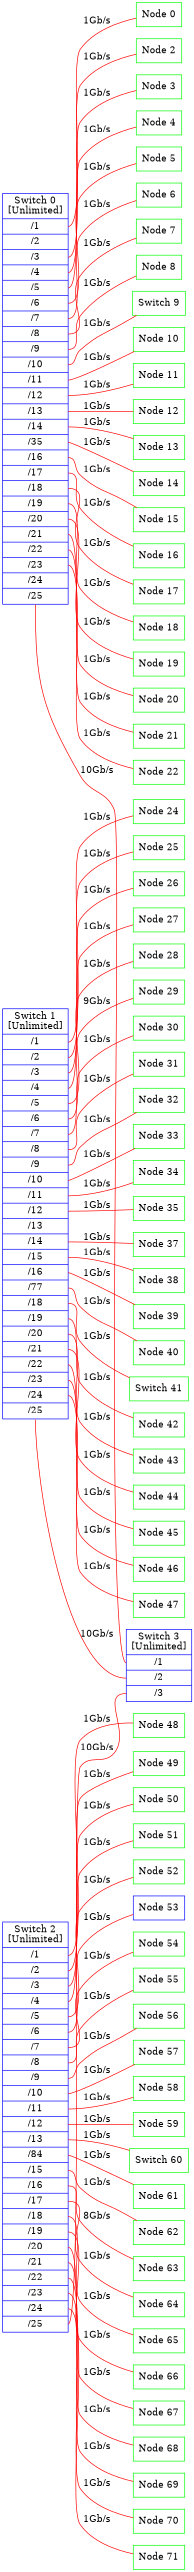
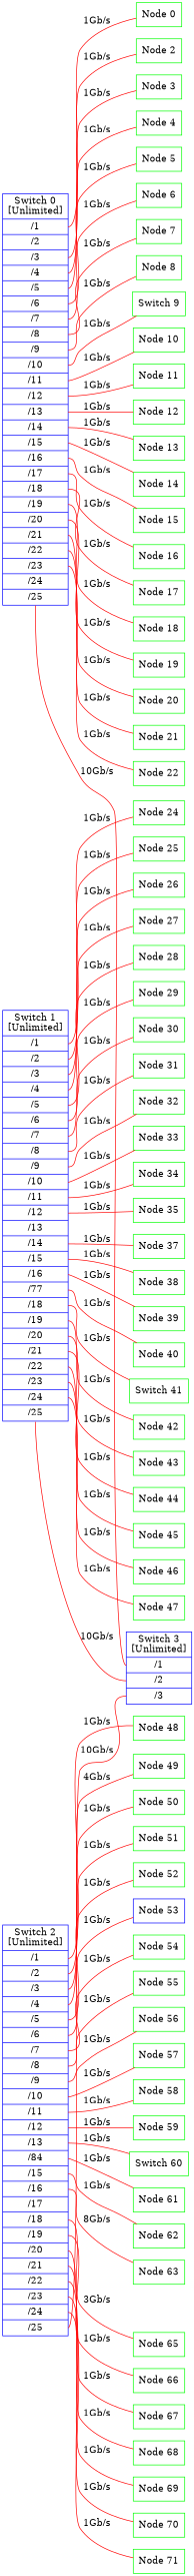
  digraph {
    rankdir=LR
    node [color=green shape=box]
    edge [arrowhead=none color=red tailport=p1]
    n1 [label="Node 0"]
    n2 [label="Node 2"]
    n3 [label="Node 3"]
    n4 [label="Node 4"]
    n5 [label="Node 5"]
    n6 [label="Node 6"]
    n7 [label="Node 7"]
    n8 [label="Node 8"]
    n9 [label="Switch 9"]
    n10 [label="Node 10"]
    n11 [label="Node 11"]
    n12 [label="Node 12"]
    n13 [label="Node 13"]
    n14 [label="Node 14"]
    n15 [label="Node 15"]
    n16 [label="Node 16"]
    n17 [label="Node 17"]
    n18 [label="Node 18"]
    n19 [label="Node 19"]
    n20 [label="Node 20"]
    n21 [label="Node 21"]
    n22 [label="Node 22"]
    n23 [label="Node 24"]
    n24 [label="Node 25"]
    n25 [label="Node 26"]
    n26 [label="Node 27"]
    n27 [label="Node 28"]
    n28 [label="Node 29"]
    n29 [label="Node 30"]
    n30 [label="Node 31"]
    n31 [label="Node 32"]
    n32 [label="Node 33"]
    n33 [label="Node 34"]
    n34 [label="Node 35"]
    n35 [label="Node 37"]
    n36 [label="Node 38"]
    n37 [label="Node 39"]
    n38 [label="Node 40"]
    n39 [label="Switch 41"]
    n40 [label="Node 42"]
    n41 [label="Node 43"]
    n42 [label="Node 44"]
    n43 [label="Node 45"]
    n44 [label="Node 46"]
    n45 [label="Node 47"]
    n46 [label="Node 48"]
    n47 [label="Node 49"]
    n48 [label="Node 50"]
    n49 [label="Node 51"]
    n50 [label="Node 52"]
    n51 [color=blue label="Node 53"]
    n52 [label="Node 54"]
    n53 [label="Node 55"]
    n54 [label="Node 56"]
    n55 [label="Node 57"]
    n56 [label="Node 58"]
    n57 [label="Node 59"]
    n58 [label="Switch 60"]
    n59 [label="Node 61"]
    n60 [label="Node 62"]
    n61 [label="Node 63"]
-   n62 [label="Node 64"]
    n63 [label="Node 65"]
    n64 [label="Node 66"]
    n65 [label="Node 67"]
    n66 [label="Node 68"]
    n67 [label="Node 69"]
    n68 [label="Node 70"]
    n69 [label="Node 71"]
-   n70 [color=blue label="Switch 0\n[Unlimited]|<p1>/1|<p2>/2|<p3>/3|<p4>/4|<p5>/5|<p6>/6|<p7>/7|<p8>/8|<p9>/9|<p10>/10|<p11>/11|<p12>/12|<p13>/13|<p14>/14|<p15>/35|<p16>/16|<p17>/17|<p18>/18|<p19>/19|<p20>/20|<p21>/21|<p22>/22|<p23>/23|<p24>/24|<p25>/25" shape=record]
+   n70 [color=blue label="Switch 0\n[Unlimited]|<p1>/1|<p2>/2|<p3>/3|<p4>/4|<p5>/5|<p6>/6|<p7>/7|<p8>/8|<p9>/9|<p10>/10|<p11>/11|<p12>/12|<p13>/13|<p14>/14|<p15>/15|<p16>/16|<p17>/17|<p18>/18|<p19>/19|<p20>/20|<p21>/21|<p22>/22|<p23>/23|<p24>/24|<p25>/25" shape=record]
    n71 [color=blue label="Switch 3\n[Unlimited]|<p1>/1|<p2>/2|<p3>/3" shape=record]
    n72 [color=blue label="Switch 1\n[Unlimited]|<p1>/1|<p2>/2|<p3>/3|<p4>/4|<p5>/5|<p6>/6|<p7>/7|<p8>/8|<p9>/9|<p10>/10|<p11>/11|<p12>/12|<p13>/13|<p14>/14|<p15>/15|<p16>/16|<p17>/77|<p18>/18|<p19>/19|<p20>/20|<p21>/21|<p22>/22|<p23>/23|<p24>/24|<p25>/25" shape=record]
    n73 [color=blue label="Switch 2\n[Unlimited]|<p1>/1|<p2>/2|<p3>/3|<p4>/4|<p5>/5|<p6>/6|<p7>/7|<p8>/8|<p9>/9|<p10>/10|<p11>/11|<p12>/12|<p13>/13|<p14>/84|<p15>/15|<p16>/16|<p17>/17|<p18>/18|<p19>/19|<p20>/20|<p21>/21|<p22>/22|<p23>/23|<p24>/24|<p25>/25" shape=record]
    n70 -> n1 [label="1Gb/s"]
    n70 -> n2 [label="1Gb/s" tailport=p3]
    n70 -> n3 [label="1Gb/s" tailport=p4]
    n70 -> n4 [label="1Gb/s" tailport=p5]
    n70 -> n5 [label="1Gb/s" tailport=p6]
    n70 -> n6 [label="1Gb/s" tailport=p7]
    n70 -> n7 [label="1Gb/s" tailport=p8]
    n70 -> n8 [label="1Gb/s" tailport=p9]
    n70 -> n9 [label="1Gb/s" tailport=p10]
    n70 -> n10 [label="1Gb/s" tailport=p11]
    n70 -> n11 [label="1Gb/s" tailport=p12]
    n70 -> n12 [label="1Gb/s" tailport=p13]
    n70 -> n13 [label="1Gb/s" tailport=p14]
    n70 -> n14 [label="1Gb/s" tailport=p15]
    n70 -> n15 [label="1Gb/s" tailport=p16]
    n70 -> n16 [label="1Gb/s" tailport=p17]
    n70 -> n17 [label="1Gb/s" tailport=p18]
    n70 -> n18 [label="1Gb/s" tailport=p19]
    n70 -> n19 [label="1Gb/s" tailport=p20]
    n70 -> n20 [label="1Gb/s" tailport=p21]
    n70 -> n21 [label="1Gb/s" tailport=p22]
    n70 -> n22 [label="1Gb/s" tailport=p23]
    n70 -> n71 [headport=p1 label="10Gb/s" tailport=p25]
    n72 -> n23 [label="1Gb/s"]
    n72 -> n24 [label="1Gb/s" tailport=p2]
    n72 -> n25 [label="1Gb/s" tailport=p3]
    n72 -> n26 [label="1Gb/s" tailport=p4]
    n72 -> n27 [label="1Gb/s" tailport=p5]
-   n72 -> n28 [label="9Gb/s" tailport=p6]
+   n72 -> n28 [label="1Gb/s" tailport=p6]
    n72 -> n29 [label="1Gb/s" tailport=p7]
    n72 -> n30 [label="1Gb/s" tailport=p8]
    n72 -> n31 [label="1Gb/s" tailport=p9]
    n72 -> n32 [label="1Gb/s" tailport=p10]
    n72 -> n33 [label="1Gb/s" tailport=p11]
    n72 -> n34 [label="1Gb/s" tailport=p12]
    n72 -> n35 [label="1Gb/s" tailport=p14]
    n72 -> n36 [label="1Gb/s" tailport=p15]
    n72 -> n37 [label="1Gb/s" tailport=p16]
    n72 -> n38 [label="1Gb/s" tailport=p17]
    n72 -> n39 [label="1Gb/s" tailport=p18]
    n72 -> n40 [label="1Gb/s" tailport=p19]
    n72 -> n41 [label="1Gb/s" tailport=p20]
    n72 -> n42 [label="1Gb/s" tailport=p21]
    n72 -> n43 [label="1Gb/s" tailport=p22]
    n72 -> n44 [label="1Gb/s" tailport=p23]
    n72 -> n45 [label="1Gb/s" tailport=p24]
    n72 -> n71 [headport=p2 label="10Gb/s" tailport=p25]
    n73 -> n46 [label="1Gb/s"]
-   n73 -> n47 [label="1Gb/s" tailport=p2]
+   n73 -> n47 [label="4Gb/s" tailport=p2]
    n73 -> n48 [label="1Gb/s" tailport=p3]
    n73 -> n49 [label="1Gb/s" tailport=p4]
    n73 -> n50 [label="1Gb/s" tailport=p5]
    n73 -> n51 [label="1Gb/s" tailport=p6]
    n73 -> n52 [label="1Gb/s" tailport=p7]
    n73 -> n53 [label="1Gb/s" tailport=p8]
    n73 -> n54 [label="1Gb/s" tailport=p9]
    n73 -> n55 [label="1Gb/s" tailport=p10]
    n73 -> n56 [label="1Gb/s" tailport=p11]
    n73 -> n57 [label="1Gb/s" tailport=p12]
    n73 -> n58 [label="1Gb/s" tailport=p13]
    n73 -> n59 [label="1Gb/s" tailport=p14]
    n73 -> n60 [label="1Gb/s" tailport=p15]
    n73 -> n61 [label="8Gb/s" tailport=p16]
-   n73 -> n62 [label="1Gb/s" tailport=p17]
-   n73 -> n63 [label="1Gb/s" tailport=p18]
+   n73 -> n63 [label="3Gb/s" tailport=p18]
    n73 -> n64 [label="1Gb/s" tailport=p19]
    n73 -> n65 [label="1Gb/s" tailport=p20]
    n73 -> n66 [label="1Gb/s" tailport=p21]
    n73 -> n67 [label="1Gb/s" tailport=p22]
    n73 -> n68 [label="1Gb/s" tailport=p23]
    n73 -> n69 [label="1Gb/s" tailport=p24]
    n73 -> n71 [headport=p3 label="10Gb/s" tailport=p25]
  }
